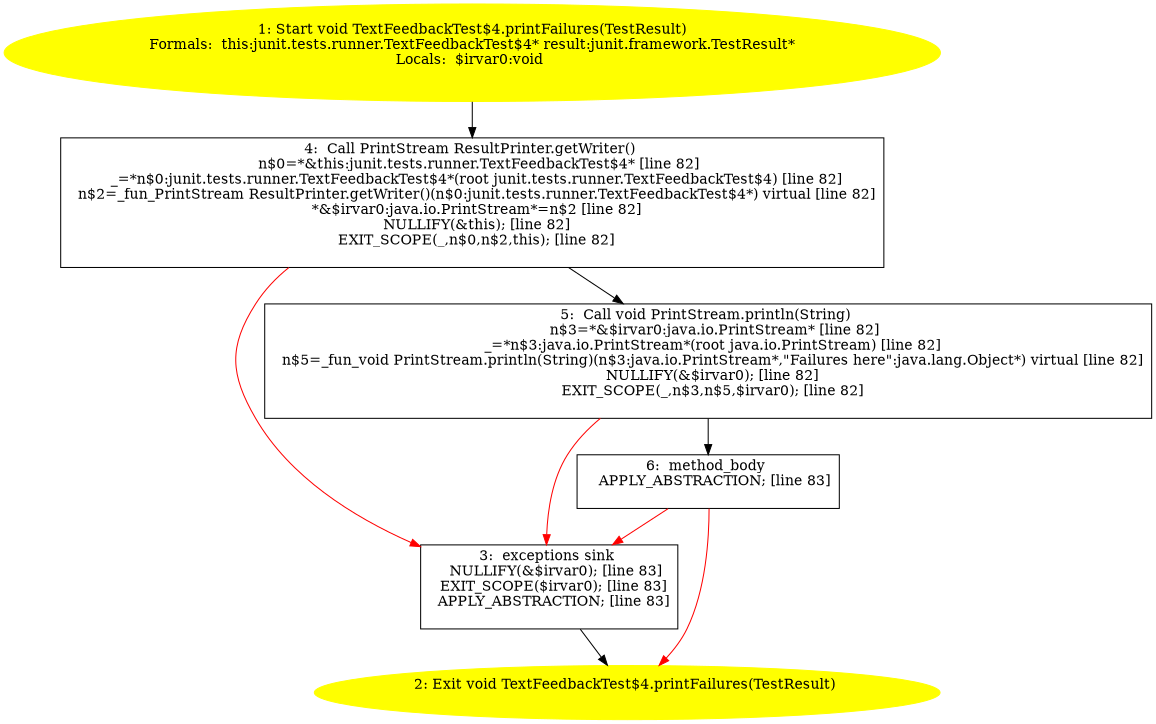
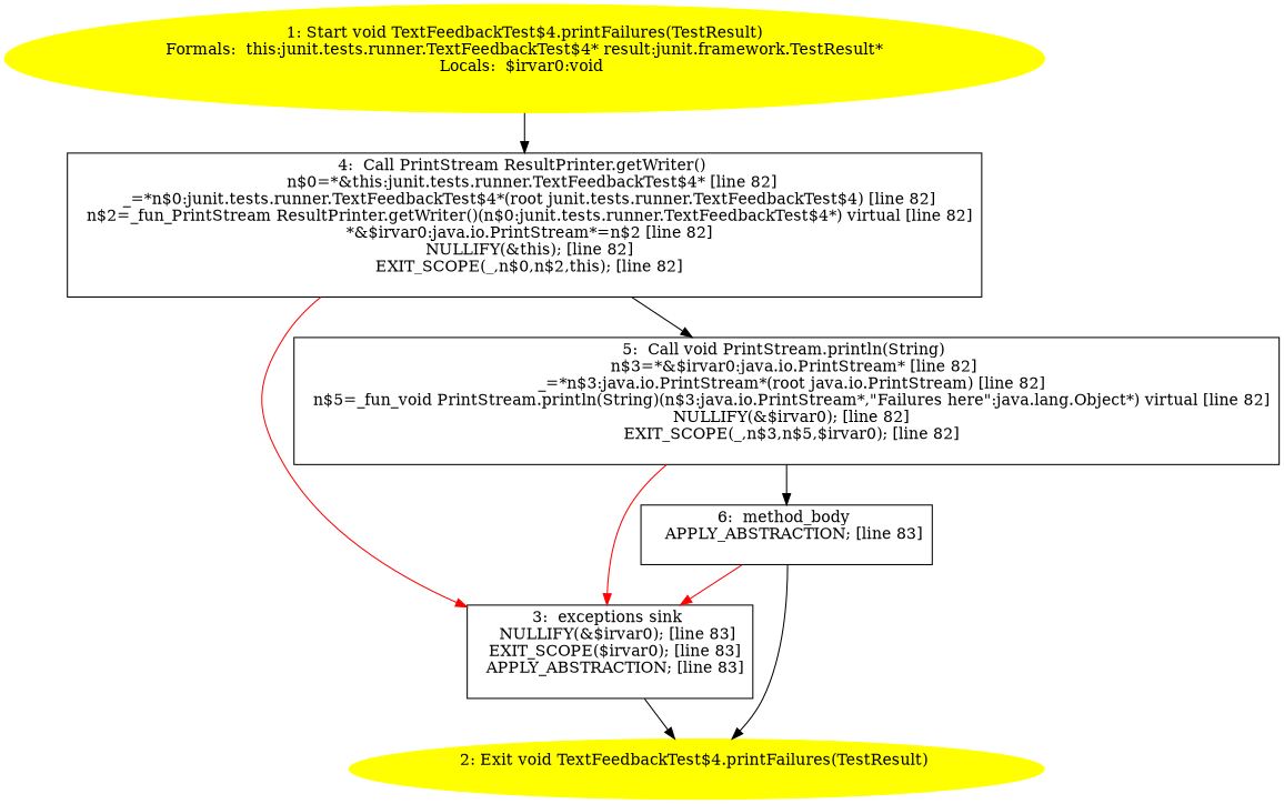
  digraph {
    node [shape=box]
    n1 [color=yellow label="1: Start void TextFeedbackTest$4.printFailures(TestResult)\nFormals:  this:junit.tests.runner.TextFeedbackTest$4* result:junit.framework.TestResult*\nLocals:  $irvar0:void \n  " style=filled shape=""]
    n2 [label="4:  Call PrintStream ResultPrinter.getWriter() \n   n$0=*&this:junit.tests.runner.TextFeedbackTest$4* [line 82]\n  _=*n$0:junit.tests.runner.TextFeedbackTest$4*(root junit.tests.runner.TextFeedbackTest$4) [line 82]\n  n$2=_fun_PrintStream ResultPrinter.getWriter()(n$0:junit.tests.runner.TextFeedbackTest$4*) virtual [line 82]\n  *&$irvar0:java.io.PrintStream*=n$2 [line 82]\n  NULLIFY(&this); [line 82]\n  EXIT_SCOPE(_,n$0,n$2,this); [line 82]\n "]
    n3 [label="3:  exceptions sink \n   NULLIFY(&$irvar0); [line 83]\n  EXIT_SCOPE($irvar0); [line 83]\n  APPLY_ABSTRACTION; [line 83]\n "]
    n4 [label="5:  Call void PrintStream.println(String) \n   n$3=*&$irvar0:java.io.PrintStream* [line 82]\n  _=*n$3:java.io.PrintStream*(root java.io.PrintStream) [line 82]\n  n$5=_fun_void PrintStream.println(String)(n$3:java.io.PrintStream*,\"Failures here\":java.lang.Object*) virtual [line 82]\n  NULLIFY(&$irvar0); [line 82]\n  EXIT_SCOPE(_,n$3,n$5,$irvar0); [line 82]\n "]
    n5 [color=yellow label="2: Exit void TextFeedbackTest$4.printFailures(TestResult) \n  " style=filled shape=""]
    n6 [label="6:  method_body \n   APPLY_ABSTRACTION; [line 83]\n "]
    n1 -> n2
    n2 -> n3 [color=red]
    n2 -> n4
    n3 -> n5
    n4 -> n3 [color=red]
    n4 -> n6
    n6 -> n3 [color=red]
-   n6 -> n5 [color=red]
+   n6 -> n5
  }
